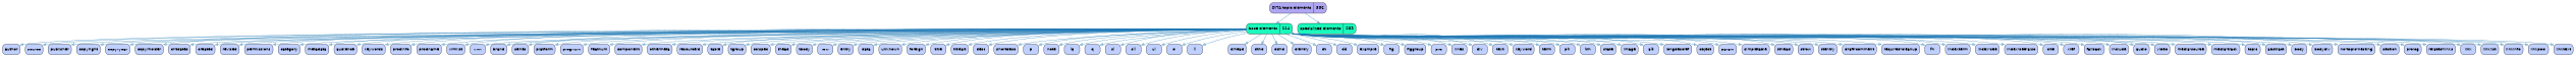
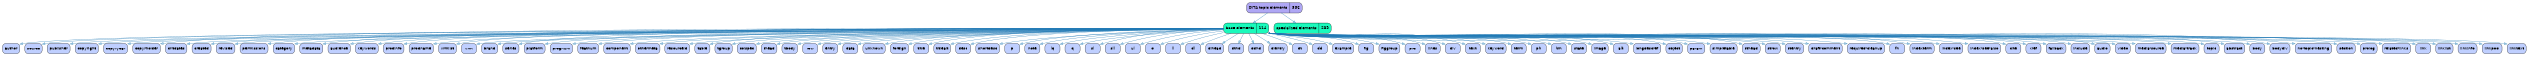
  strict digraph {
    fontname="DejaVu Sans"
    node [fillcolor="#BFCFFF" fontname="DejaVu Sans" shape=Mrecord style=filled]
    edge [color="#1f78b4" fillcolor="#a6cee3" fontname="DejaVu Sans"]
    n1 [fillcolor="#AFA7F4" label="DITA topic elements | 336"]
    n2 [fillcolor="#1AFABC" label="base elements | 114"]
    n3 [fillcolor="#1AFABC" label="specialized elements | 239"]
    n4 [label=author]
    n5 [label=source]
    n6 [label=publisher]
    n7 [label=copyright]
    n8 [label=copyryear]
    n9 [label=copyrholder]
    n10 [label=critdates]
    n11 [label=created]
    n12 [label=revised]
    n13 [label=permissions]
    n14 [label=category]
    n15 [label=metadata]
    n16 [label=audience]
    n17 [label=keywords]
    n18 [label=prodinfo]
    n19 [label=prodname]
    n20 [label=vrmlist]
    n21 [label=vrm]
    n22 [label=brand]
    n23 [label=series]
    n24 [label=platform]
    n25 [label=prognum]
    n26 [label=featnum]
    n27 [label=component]
    n28 [label=othermeta]
    n29 [label=resourceid]
    n30 [label=table]
    n31 [label=tgroup]
    n32 [label=colspec]
    n33 [label=thead]
    n34 [label=tbody]
    n35 [label=row]
    n36 [label=entry]
    n37 [label=data]
    n38 [label=unknown]
    n39 [label=foreign]
    n40 [label=title]
    n41 [label=titlealt]
    n42 [label=desc]
    n43 [label=shortdesc]
    n44 [label=p]
    n45 [label=note]
    n46 [label=lq]
    n47 [label=q]
    n48 [label=sl]
    n49 [label=sli]
    n50 [label=ul]
    n51 [label=ol]
    n52 [label=li]
+   n53 [label=dl]
    n54 [label=dlhead]
    n55 [label=dthd]
    n56 [label=ddhd]
    n57 [label=dlentry]
    n58 [label=dt]
    n59 [label=dd]
    n60 [label=example]
    n61 [label=fig]
    n62 [label=figgroup]
    n63 [label=pre]
    n64 [label=lines]
    n65 [label=div]
    n66 [label=text]
    n67 [label=keyword]
    n68 [label=term]
    n69 [label=ph]
    n70 [label=tm]
    n71 [label=state]
    n72 [label=image]
    n73 [label=alt]
    n74 [label=longdescref]
    n75 [label=object]
    n76 [label=param]
    n77 [label=simpletable]
    n78 [label=sthead]
    n79 [label=strow]
    n80 [label=stentry]
    n81 [label="draft-comment"]
    n82 [label="required-cleanup"]
    n83 [label=fn]
    n84 [label=indexterm]
    n85 [label="index-see"]
    n86 [label="index-see-also"]
    n87 [label=cite]
    n88 [label=xref]
    n89 [label=fallback]
    n90 [label=include]
    n91 [label=audio]
    n92 [label=video]
    n93 [label="media-source"]
    n94 [label="media-track"]
    n95 [label=topic]
    n96 [label=abstract]
    n97 [label=body]
    n98 [label=bodydiv]
    n99 [label="no-topic-nesting"]
    n100 [label=section]
    n101 [label=prolog]
    n102 [label="related-links"]
    n103 [label=link]
    n104 [label=linklist]
    n105 [label=linkinfo]
    n106 [label=linkpool]
    n107 [label=linktext]
    n1 -> n2
    n1 -> n3
    n2 -> n4
    n2 -> n5
    n2 -> n6
    n2 -> n7
    n2 -> n8
    n2 -> n9
    n2 -> n10
    n2 -> n11
    n2 -> n12
    n2 -> n13
    n2 -> n14
    n2 -> n15
    n2 -> n16
    n2 -> n17
    n2 -> n18
    n2 -> n19
    n2 -> n20
    n2 -> n21
    n2 -> n22
    n2 -> n23
    n2 -> n24
    n2 -> n25
    n2 -> n26
    n2 -> n27
    n2 -> n28
    n2 -> n29
    n2 -> n30
    n2 -> n31
    n2 -> n32
    n2 -> n33
    n2 -> n34
    n2 -> n35
    n2 -> n36
    n2 -> n37
    n2 -> n38
    n2 -> n39
    n2 -> n40
    n2 -> n41
    n2 -> n42
    n2 -> n43
    n2 -> n44
    n2 -> n45
    n2 -> n46
    n2 -> n47
    n2 -> n48
    n2 -> n49
    n2 -> n50
    n2 -> n51
    n2 -> n52
+   n2 -> n53
    n2 -> n54
    n2 -> n55
    n2 -> n56
    n2 -> n57
    n2 -> n58
    n2 -> n59
    n2 -> n60
    n2 -> n61
    n2 -> n62
    n2 -> n63
    n2 -> n64
    n2 -> n65
    n2 -> n66
    n2 -> n67
    n2 -> n68
    n2 -> n69
    n2 -> n70
    n2 -> n71
    n2 -> n72
    n2 -> n73
    n2 -> n74
    n2 -> n75
    n2 -> n76
    n2 -> n77
    n2 -> n78
    n2 -> n79
    n2 -> n80
    n2 -> n81
    n2 -> n82
    n2 -> n83
    n2 -> n84
    n2 -> n85
    n2 -> n86
    n2 -> n87
    n2 -> n88
    n2 -> n89
    n2 -> n90
    n2 -> n91
    n2 -> n92
    n2 -> n93
    n2 -> n94
    n2 -> n95
    n2 -> n96
    n2 -> n97
    n2 -> n98
    n2 -> n99
    n2 -> n100
    n2 -> n101
    n2 -> n102
    n2 -> n103
    n2 -> n104
    n2 -> n105
    n2 -> n106
    n2 -> n107
  }
